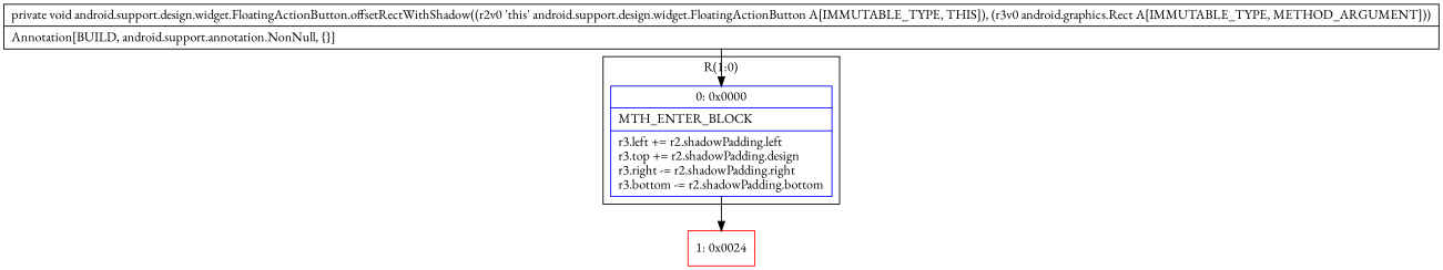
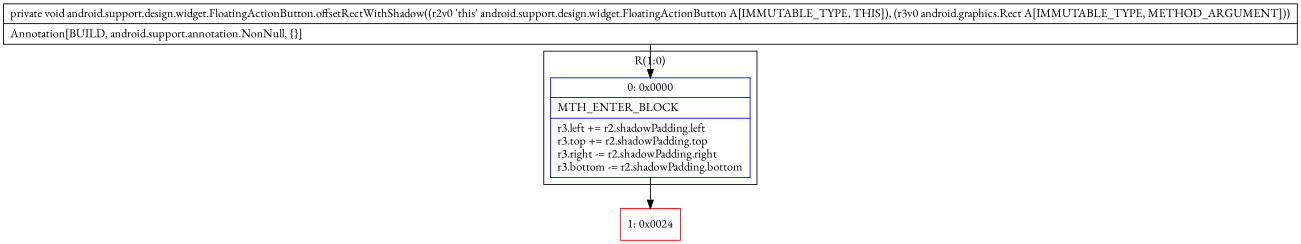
  digraph {
    fontname="EB Garamond"
    node [shape=record fontname="EB Garamond"]
    edge [fontname="EB Garamond"]
-   n1 [color=blue label="{0\:\ 0x0000|MTH_ENTER_BLOCK\l|r3.left += r2.shadowPadding.left\lr3.top += r2.shadowPadding.design\lr3.right \-= r2.shadowPadding.right\lr3.bottom \-= r2.shadowPadding.bottom\l}"]
+   n1 [color=blue label="{0\:\ 0x0000|MTH_ENTER_BLOCK\l|r3.left += r2.shadowPadding.left\lr3.top += r2.shadowPadding.top\lr3.right \-= r2.shadowPadding.right\lr3.bottom \-= r2.shadowPadding.bottom\l}"]
    n2 [color=red label="{1\:\ 0x0024}"]
    n3 [label="{private void android.support.design.widget.FloatingActionButton.offsetRectWithShadow((r2v0 'this' android.support.design.widget.FloatingActionButton A[IMMUTABLE_TYPE, THIS]), (r3v0 android.graphics.Rect A[IMMUTABLE_TYPE, METHOD_ARGUMENT]))  | Annotation[BUILD, android.support.annotation.NonNull, \{\}]\l}"]
    subgraph cluster_1 {
      label="R(1:0)"
      n1
    }
    n1 -> n2
    n3 -> n1
  }
